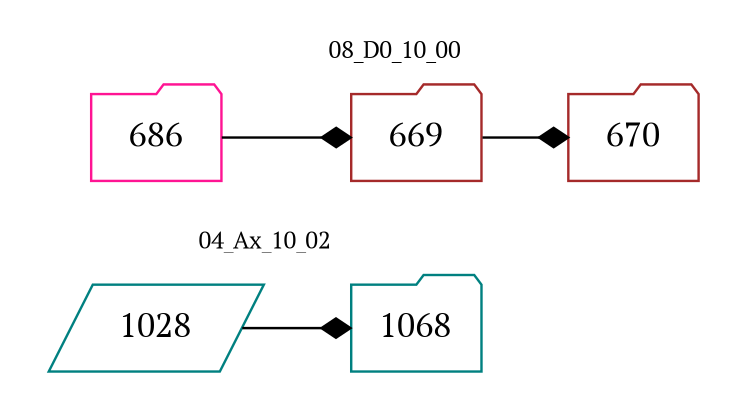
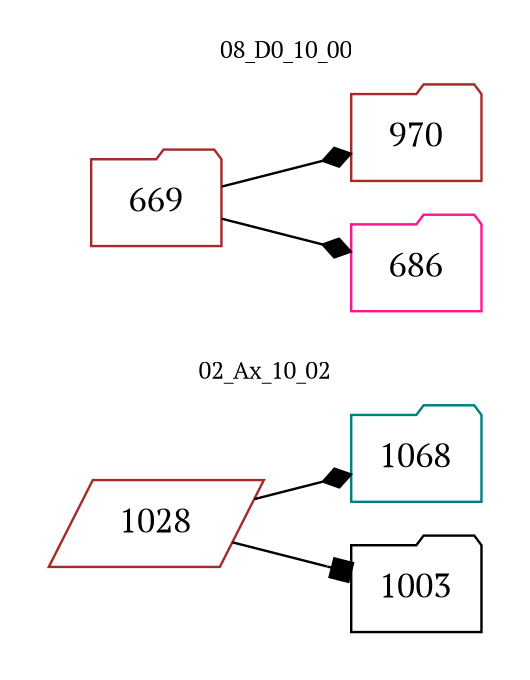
  digraph {
    fontname="PT Serif"
    rankdir=LR
    node [color=teal fontname="PT Serif" shape=folder]
    edge [arrowhead=diamond color=black fontname="PT Serif"]
-   n1 [label=1028 shape=parallelogram]
+   n1 [color=brown label=1028 shape=parallelogram]
+   n2 [color=black label=1003]
    n3 [label=1068]
    n4 [color=brown label=669]
    n5 [color=deeppink label=686]
-   n6 [color=brown label=670]
+   n6 [color=brown label=970]
    subgraph cluster_1 {
      color=white
      fontsize=10
-     label="04_Ax_10_02"
+     label="02_Ax_10_02"
      n1
+     n2
      n3
    }
    subgraph cluster_2 {
      color=white
      fontsize=10
      label="08_D0_10_00"
      n4
      n5
      n6
    }
+   n1 -> n2 [arrowhead=box]
    n1 -> n3
-   n5 -> n4
+   n4 -> n5
    n4 -> n6
  }
